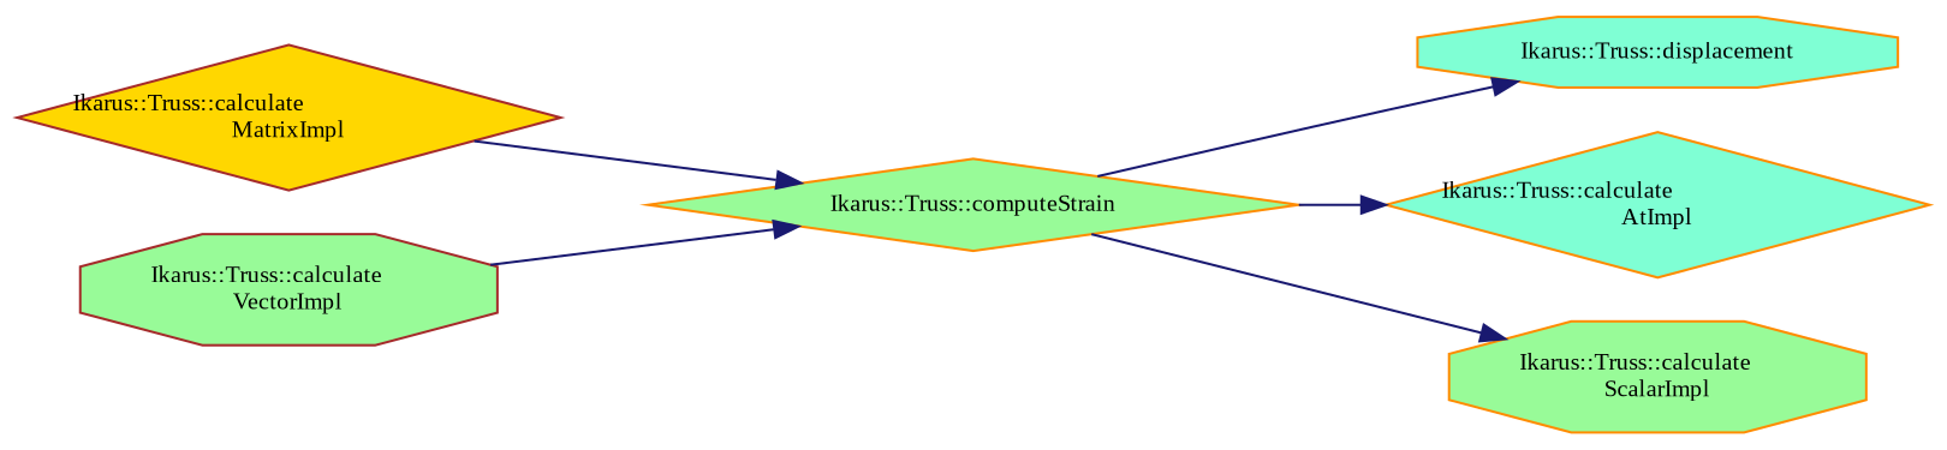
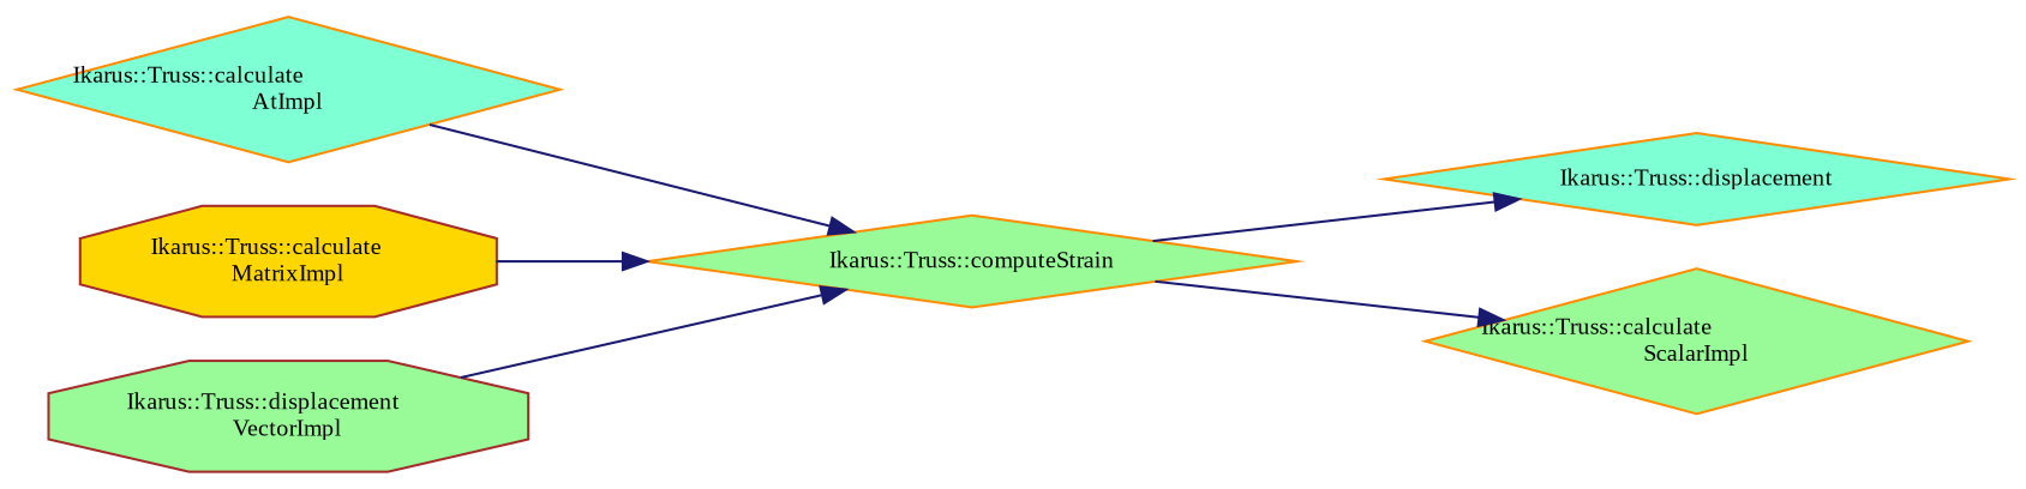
  digraph {
    fontname="Liberation Serif"
    rankdir=RL
    node [color=darkorange fillcolor=palegreen fontname="Liberation Serif" fontsize=10 shape=diamond style=filled]
    edge [color=midnightblue dir=back fontname="Liberation Serif" fontsize=10 labelfontname=Helvetica labelfontsize=10 style=solid]
-   n1 [fillcolor=aquamarine fontcolor=black height=0.2 label="Ikarus::Truss::displacement" shape=octagon width=0.4]
+   n1 [fillcolor=aquamarine fontcolor=black height=0.2 label="Ikarus::Truss::displacement" width=0.4]
    n2 [height=0.2 label="Ikarus::Truss::computeStrain" width=0.4]
    n3 [fillcolor=aquamarine height=0.2 label="Ikarus::Truss::calculate\lAtImpl" width=0.4]
-   n4 [color=brown fillcolor=gold height=0.2 label="Ikarus::Truss::calculate\lMatrixImpl" width=0.4]
-   n5 [color=brown height=0.2 label="Ikarus::Truss::calculate\lVectorImpl" shape=octagon width=0.4]
-   n6 [height=0.2 label="Ikarus::Truss::calculate\lScalarImpl" shape=octagon width=0.4]
+   n4 [color=brown fillcolor=gold height=0.2 label="Ikarus::Truss::calculate\lMatrixImpl" shape=octagon width=0.4]
+   n5 [color=brown height=0.2 label="Ikarus::Truss::displacement\lVectorImpl" shape=octagon width=0.4]
+   n6 [height=0.2 label="Ikarus::Truss::calculate\lScalarImpl" width=0.4]
    n1 -> n2
-   n3 -> n2
+   n2 -> n3
    n2 -> n4
    n2 -> n5
    n6 -> n2
  }
